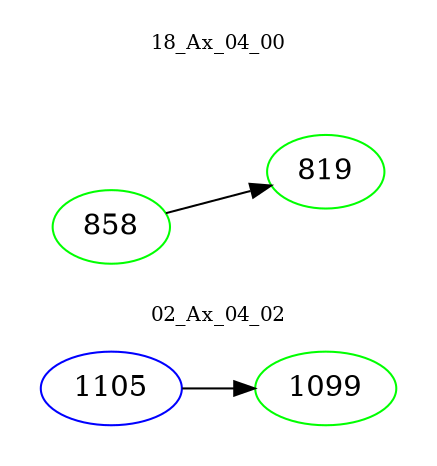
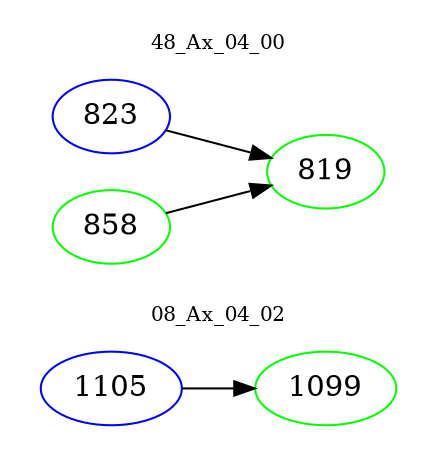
  digraph {
    rankdir=LR
    node [color=green]
    edge [color=black]
    n1 [color=blue label=1105]
    n2 [label=1099]
+   n3 [color=blue label=823]
    n4 [label=819]
    n5 [label=858]
    subgraph cluster_1 {
      color=white
      fontsize=10
-     label="02_Ax_04_02"
+     label="08_Ax_04_02"
      n1
      n2
    }
    subgraph cluster_2 {
      color=white
      fontsize=10
-     label="18_Ax_04_00"
+     label="48_Ax_04_00"
+     n3
      n4
      n5
    }
    n1 -> n2
+   n3 -> n4
    n5 -> n4
  }
